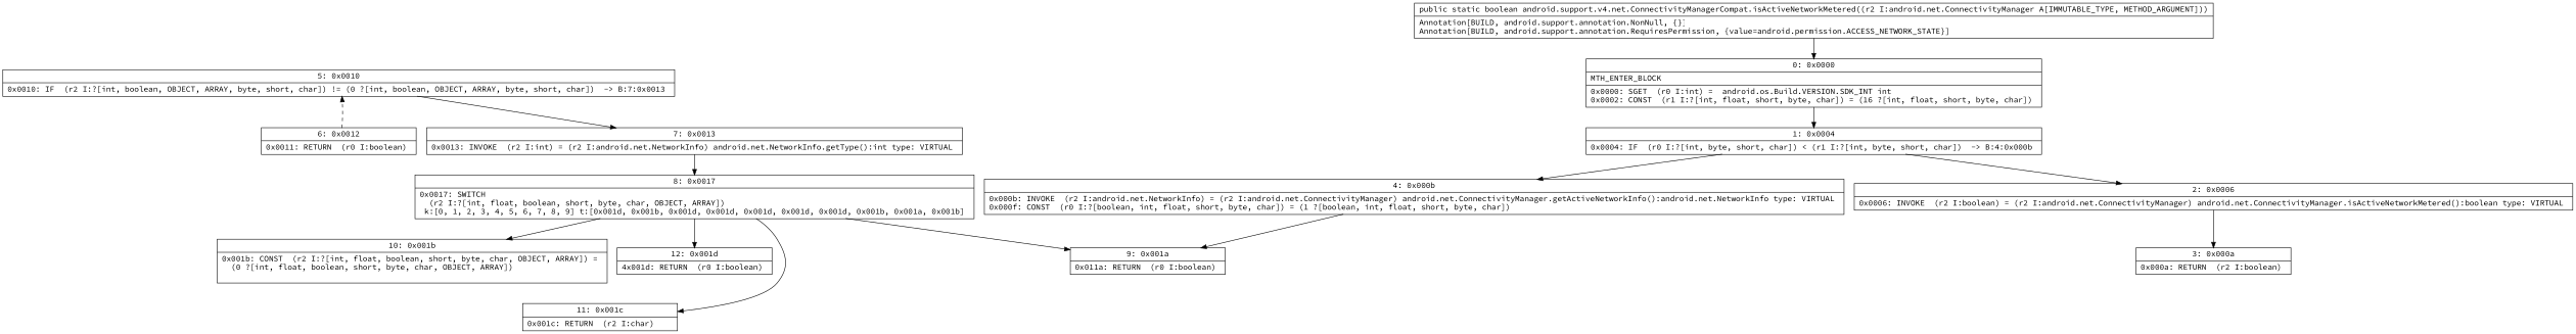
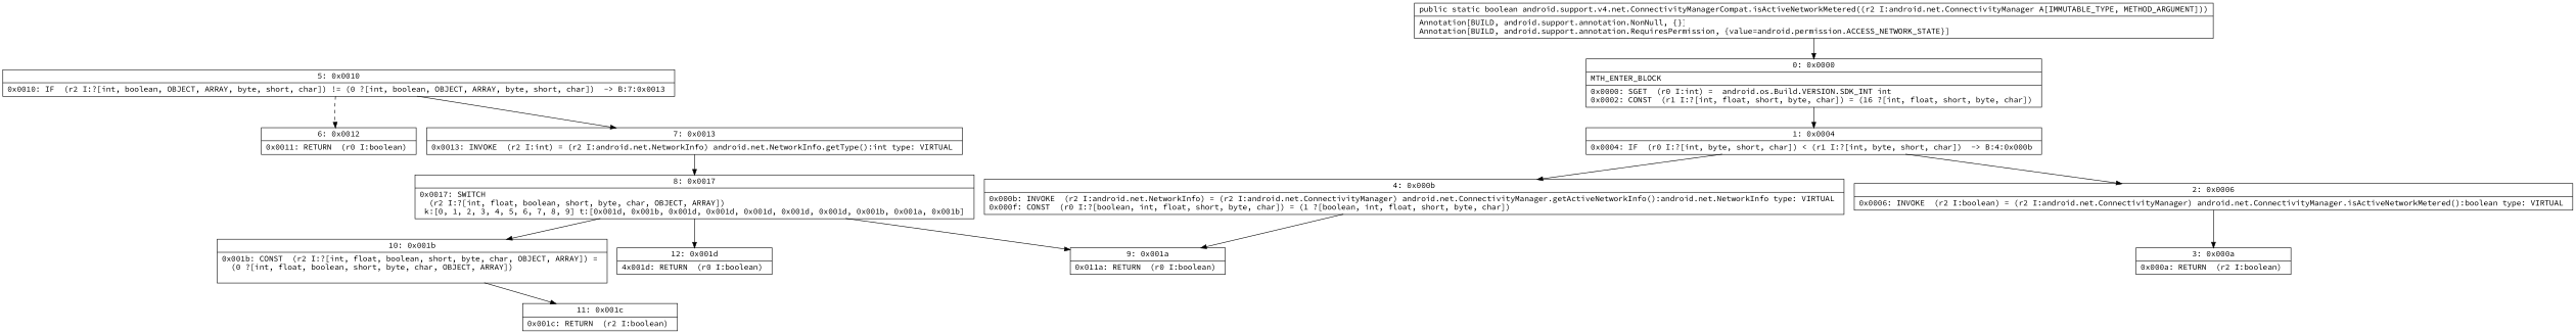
  digraph {
    fontname="Source Code Pro"
    node [fontname="Source Code Pro" shape=record]
    edge [fontname="Source Code Pro"]
    n1 [label="{0\:\ 0x0000|MTH_ENTER_BLOCK\l|0x0000: SGET  (r0 I:int) =  android.os.Build.VERSION.SDK_INT int \l0x0002: CONST  (r1 I:?[int, float, short, byte, char]) = (16 ?[int, float, short, byte, char]) \l}"]
    n2 [label="{1\:\ 0x0004|0x0004: IF  (r0 I:?[int, byte, short, char]) \< (r1 I:?[int, byte, short, char])  \-\> B:4:0x000b \l}"]
    n3 [label="{2\:\ 0x0006|0x0006: INVOKE  (r2 I:boolean) = (r2 I:android.net.ConnectivityManager) android.net.ConnectivityManager.isActiveNetworkMetered():boolean type: VIRTUAL \l}"]
    n4 [label="{4\:\ 0x000b|0x000b: INVOKE  (r2 I:android.net.NetworkInfo) = (r2 I:android.net.ConnectivityManager) android.net.ConnectivityManager.getActiveNetworkInfo():android.net.NetworkInfo type: VIRTUAL \l0x000f: CONST  (r0 I:?[boolean, int, float, short, byte, char]) = (1 ?[boolean, int, float, short, byte, char]) \l}"]
    n5 [label="{3\:\ 0x000a|0x000a: RETURN  (r2 I:boolean) \l}"]
    n6 [label="{9\:\ 0x001a|0x011a: RETURN  (r0 I:boolean) \l}"]
    n7 [label="{5\:\ 0x0010|0x0010: IF  (r2 I:?[int, boolean, OBJECT, ARRAY, byte, short, char]) != (0 ?[int, boolean, OBJECT, ARRAY, byte, short, char])  \-\> B:7:0x0013 \l}"]
    n8 [label="{6\:\ 0x0012|0x0011: RETURN  (r0 I:boolean) \l}"]
    n9 [label="{7\:\ 0x0013|0x0013: INVOKE  (r2 I:int) = (r2 I:android.net.NetworkInfo) android.net.NetworkInfo.getType():int type: VIRTUAL \l}"]
    n10 [label="{8\:\ 0x0017|0x0017: SWITCH  \l  (r2 I:?[int, float, boolean, short, byte, char, OBJECT, ARRAY])\l k:[0, 1, 2, 3, 4, 5, 6, 7, 8, 9] t:[0x001d, 0x001b, 0x001d, 0x001d, 0x001d, 0x001d, 0x001d, 0x001b, 0x001a, 0x001b] \l}"]
    n11 [label="{10\:\ 0x001b|0x001b: CONST  (r2 I:?[int, float, boolean, short, byte, char, OBJECT, ARRAY]) = \l  (0 ?[int, float, boolean, short, byte, char, OBJECT, ARRAY])\l \l}"]
    n12 [label="{12\:\ 0x001d|4x001d: RETURN  (r0 I:boolean) \l}"]
-   n13 [label="{11\:\ 0x001c|0x001c: RETURN  (r2 I:char) \l}"]
+   n13 [label="{11\:\ 0x001c|0x001c: RETURN  (r2 I:boolean) \l}"]
    n14 [label="{public static boolean android.support.v4.net.ConnectivityManagerCompat.isActiveNetworkMetered((r2 I:android.net.ConnectivityManager A[IMMUTABLE_TYPE, METHOD_ARGUMENT]))  | Annotation[BUILD, android.support.annotation.NonNull, \{\}]\lAnnotation[BUILD, android.support.annotation.RequiresPermission, \{value=android.permission.ACCESS_NETWORK_STATE\}]\l}"]
    n1 -> n2
    n2 -> n3 [style=solid]
    n2 -> n4
    n3 -> n5
    n4 -> n6
-   n8 -> n7 [style=dashed]
+   n7 -> n8 [style=dashed]
    n7 -> n9
    n9 -> n10
    n10 -> n6
    n10 -> n11
    n10 -> n12
-   n10 -> n13
+   n11 -> n13
    n14 -> n1
  }
